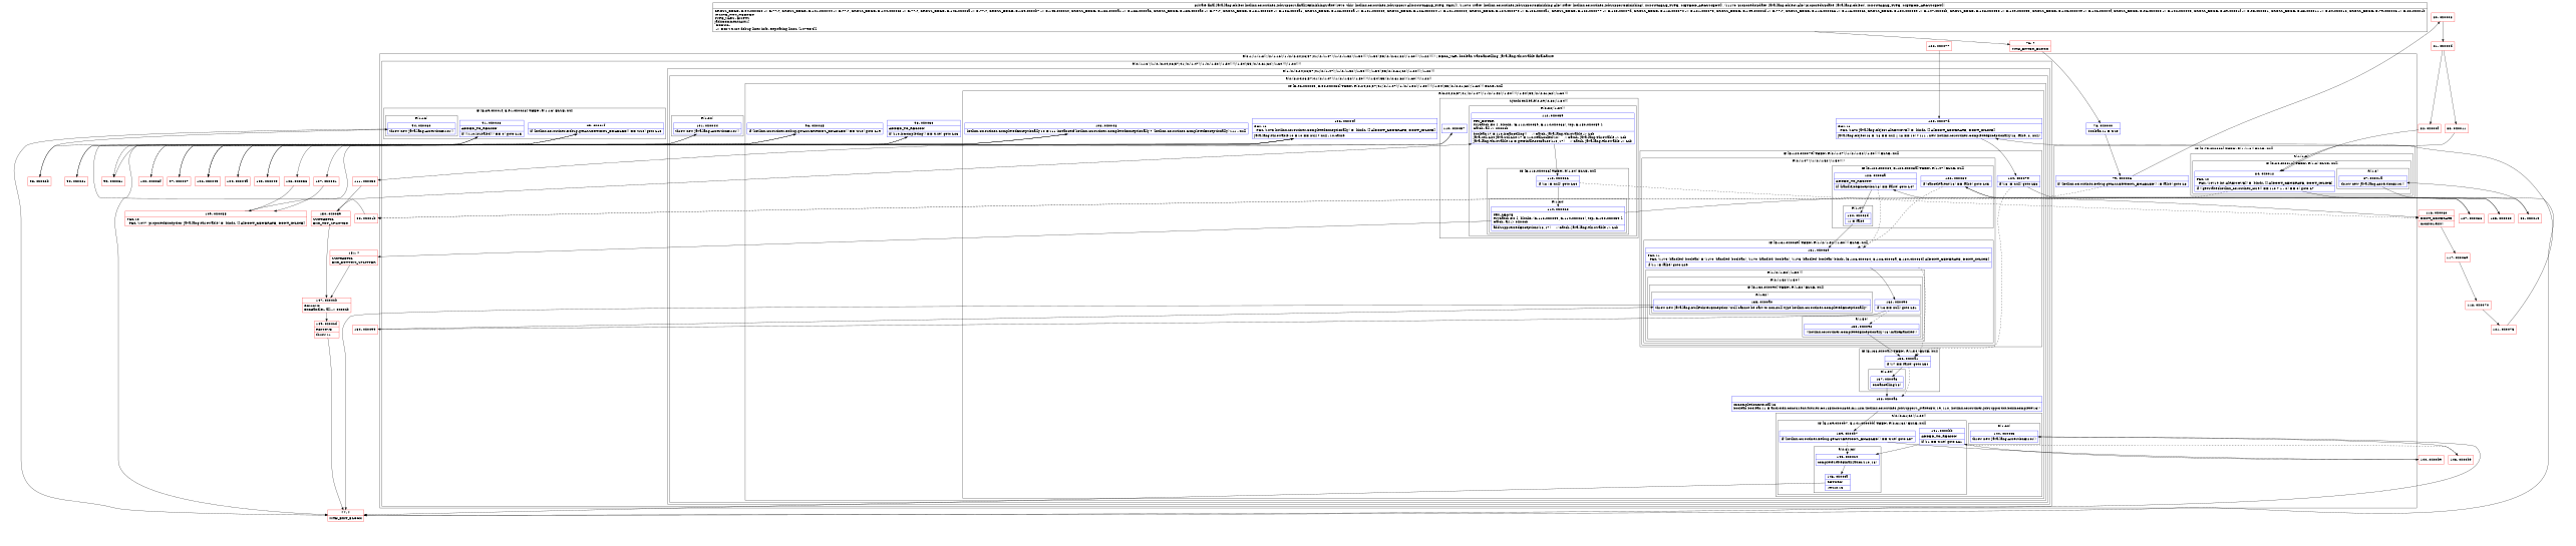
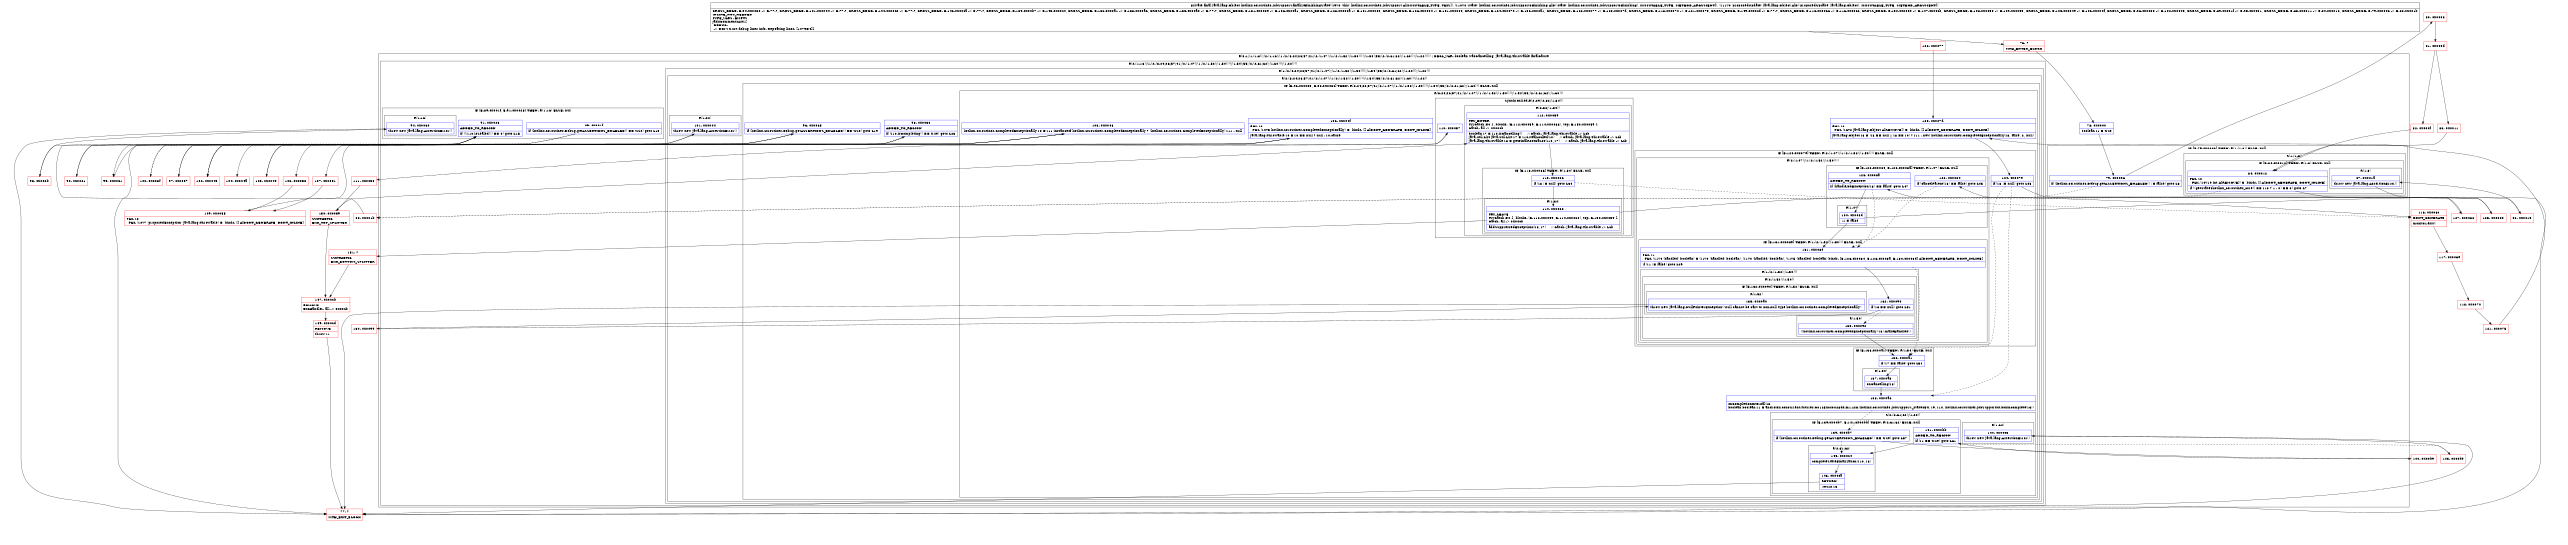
  digraph {
    node [color=red shape=record]
    n1 [color=blue label="{87\:\ 0x001a|throw new java.lang.AssertionError()\l}"]
    n2 [color=blue label="{84\:\ 0x0012|PHI: r0 \l  PHI: (r0v19 int A[REMOVE]) =  binds: [] A[DONT_GENERATE, DONT_INLINE]\l|if ((getState$kotlinx_coroutines_core() == r10 ? 1 : 0) == 0) goto L7\l}"]
    n3 [color=blue label="{79\:\ 0x0006|if (kotlinx.coroutines.Debug.getASSERTIONS_ENABLED() != false) goto L3\l}"]
    n4 [color=blue label="{94\:\ 0x0030|throw new java.lang.AssertionError()\l}"]
    n5 [color=blue label="{89\:\ 0x001f|if (kotlinx.coroutines.Debug.getASSERTIONS_ENABLED() == true) goto L13\l}"]
    n6 [color=blue label="{91\:\ 0x0028|ADDED_TO_REGION\l|if ((!r10.isSealed()) == 0) goto L15\l}"]
    n7 [color=blue label="{114\:\ 0x0068|TRY_LEAVE\lTryCatch #0 \{, blocks: (B:112:0x0059, B:114:0x0068), top: B:150:0x0059 \}\lCatch: all \-\> 0x00cb\l|addSuppressedExceptions(r8, r7)     \/\/ Catch: java.lang.Throwable \-\> Lcb\l}"]
    n8 [color=blue label="{113\:\ 0x0066|if (r8 != null) goto L34\l}"]
    n9 [color=blue label="{112\:\ 0x0059|TRY_ENTER\lTryCatch #0 \{, blocks: (B:112:0x0059, B:114:0x0068), top: B:150:0x0059 \}\lCatch: all \-\> 0x00cb\l|boolean r7 = r10.isCancelling()     \/\/ Catch: java.lang.Throwable \-\> Lcb\ljava.util.List java.util.List r7 = r10.sealLocked(r0)     \/\/ Catch: java.lang.Throwable \-\> Lcb\ljava.lang.Throwable r8 = getFinalRootCause(r10, r7)     \/\/ Catch: java.lang.Throwable \-\> Lcb\l}"]
    n10 [color=blue label="{110\:\ 0x0057}"]
    n11 [color=blue label="{130\:\ 0x008d|r1 = false\l}"]
    n12 [color=blue label="{126\:\ 0x0084|if (cancelParent(r8) == false) goto L45\l}"]
    n13 [color=blue label="{128\:\ 0x008a|ADDED_TO_REGION\l|if (handleJobException(r8) == false) goto L47\l}"]
    n14 [color=blue label="{135\:\ 0x00a0|throw new java.lang.NullPointerException(\"null cannot be cast to non\-null type kotlinx.coroutines.CompletedExceptionally\")\l}"]
    n15 [color=blue label="{132\:\ 0x0090|if (r3 == null) goto L51\l}"]
    n16 [color=blue label="{133\:\ 0x0092|((kotlinx.coroutines.CompletedExceptionally) r3).makeHandled()\l}"]
    n17 [color=blue label="{131\:\ 0x008e|PHI: r1 \l  PHI: (r1v4 'handled' boolean) = (r1v0 'handled' boolean), (r1v0 'handled' boolean), (r1v5 'handled' boolean) binds: [B:126:0x0084, B:128:0x008a, B:130:0x008d] A[DONT_GENERATE, DONT_INLINE]\l|if (r1 != false) goto L49\l}"]
-   n18 [color=blue label="{124\:\ 0x007e|if (r8 != null) goto L53\l}"]
+   n18 [color=blue label="{124\:\ 0x007e|if (r8 != null) goto L43\l}"]
    n19 [color=blue label="{137\:\ 0x00a3|onCancelling(r8)\l}"]
    n20 [color=blue label="{136\:\ 0x00a1|if (r7 == false) goto L54\l}"]
    n21 [color=blue label="{145\:\ 0x00c4|completeStateFinalization(r10, r3)\l}"]
    n22 [color=blue label="{146\:\ 0x00ca|RETURN\l|return r3\l}"]
    n23 [color=blue label="{139\:\ 0x00b7|if (kotlinx.coroutines.Debug.getASSERTIONS_ENABLED() == true) goto L57\l}"]
    n24 [color=blue label="{141\:\ 0x00bb|ADDED_TO_REGION\l|if (r1 == true) goto L61\l}"]
    n25 [color=blue label="{144\:\ 0x00c3|throw new java.lang.AssertionError()\l}"]
    n26 [color=blue label="{103\:\ 0x0048|kotlinx.coroutines.CompletedExceptionally r0 = r11 instanceof kotlinx.coroutines.CompletedExceptionally ? (kotlinx.coroutines.CompletedExceptionally) r11 : null\l}"]
    n27 [color=blue label="{106\:\ 0x004f|PHI: r0 \l  PHI: (r0v5 kotlinx.coroutines.CompletedExceptionally) =  binds: [] A[DONT_GENERATE, DONT_INLINE]\l|java.lang.Throwable r0 = r0 == null ? null : r0.cause\l}"]
    n28 [color=blue label="{123\:\ 0x007d|PHI: r6 \l  PHI: (r6v2 java.lang.Object A[REMOVE]) =  binds: [] A[DONT_GENERATE, DONT_INLINE]\l|java.lang.Object r3 = (r8 == null \|\| r8 == r0) ? r11 : new kotlinx.coroutines.CompletedExceptionally(r8, false, 2, null)\l}"]
    n29 [color=blue label="{138\:\ 0x00a6|onCompletionInternal(r3)\lboolean boolean r1 = androidx.concurrent.futures.C0125xc40028dd.m112m(kotlinx.coroutines.JobSupport._state$FU, r9, r10, kotlinx.coroutines.JobSupportKt.boxIncomplete(r3))\l}"]
    n30 [color=blue label="{96\:\ 0x0035|if (kotlinx.coroutines.Debug.getASSERTIONS_ENABLED() == true) goto L19\l}"]
    n31 [color=blue label="{98\:\ 0x003c|ADDED_TO_REGION\l|if (r10.isCompleting() == true) goto L23\l}"]
    n32 [color=blue label="{101\:\ 0x0044|throw new java.lang.AssertionError()\l}"]
    n33 [color=blue label="{78\:\ 0x0000|boolean r1 = true\l}"]
    n34 [label="{77\:\ ?|MTH_EXIT_BLOCK\l}"]
    n35 [label="{88\:\ 0x001b}"]
    n36 [label="{86\:\ 0x0015}"]
    n37 [label="{80\:\ 0x0008}"]
    n38 [label="{90\:\ 0x0021}"]
    n39 [label="{95\:\ 0x0031}"]
    n40 [label="{93\:\ 0x002b}"]
    n41 [label="{116\:\ 0x006c|DONT_GENERATE\l|monitor\-exit()\l}"]
    n42 [label="{151\:\ ?|SYNTHETIC\lEXC_BOTTOM_SPLITTER\l}"]
    n43 [label="{111\:\ 0x0058}"]
    n44 [label="{127\:\ 0x0086}"]
    n45 [label="{134\:\ 0x0099}"]
    n46 [label="{125\:\ 0x0080}"]
    n47 [label="{140\:\ 0x00b9}"]
    n48 [label="{143\:\ 0x00be}"]
    n49 [label="{104\:\ 0x004a}"]
    n50 [label="{105\:\ 0x004e}"]
    n51 [label="{107\:\ 0x0051}"]
    n52 [label="{108\:\ 0x0053}"]
    n53 [label="{97\:\ 0x0037}"]
    n54 [label="{102\:\ 0x0045}"]
    n55 [label="{100\:\ 0x003f}"]
    n56 [label="{81\:\ 0x000d}"]
    n57 [label="{109\:\ 0x0055|PHI: r0 \l  PHI: (r0v7 'proposedException' java.lang.Throwable) =  binds: [] A[DONT_GENERATE, DONT_INLINE]\l}"]
    n58 [label="{150\:\ 0x0059|SYNTHETIC\lEXC_TOP_SPLITTER\l}"]
    n59 [label="{117\:\ 0x006e}"]
    n60 [label="{147\:\ 0x00cb|REMOVE\lExcHandler: all \-\> 0x00cb\l}"]
    n61 [label="{76\:\ ?|MTH_ENTER_BLOCK\l}"]
    n62 [label="{82\:\ 0x000f}"]
    n63 [label="{83\:\ 0x0011}"]
    n64 [label="{149\:\ 0x00cd|REMOVE\l|throw r1\l}"]
    n65 [label="{118\:\ 0x0070}"]
    n66 [label="{121\:\ 0x0075}"]
    n67 [label="{122\:\ 0x0077}"]
    n68 [label="{private final java.lang.Object kotlinx.coroutines.JobSupport.finalizeFinishingState((r9v0 'this' kotlinx.coroutines.JobSupport A[IMMUTABLE_TYPE, THIS]), (r10v0 'state' kotlinx.coroutines.JobSupport$Finishing A[D('state' kotlinx.coroutines.JobSupport$Finishing), IMMUTABLE_TYPE, METHOD_ARGUMENT]), (r11v0 'proposedUpdate' java.lang.Object A[D('proposedUpdate' java.lang.Object), IMMUTABLE_TYPE, METHOD_ARGUMENT]))  | CROSS_EDGE: B:94:0x0030 \-\> B:77:?, CROSS_EDGE: B:101:0x0044 \-\> B:77:?, CROSS_EDGE: B:144:0x00c3 \-\> B:77:?, CROSS_EDGE: B:146:0x00ca \-\> B:77:?, CROSS_EDGE: B:139:0x00b7 \-\> B:145:0x00c4, CROSS_EDGE: B:136:0x00a1 \-\> B:138:0x00a6, CROSS_EDGE: B:135:0x00a0 \-\> B:77:?, CROSS_EDGE: B:131:0x008e \-\> B:136:0x00a1, CROSS_EDGE: B:128:0x008a \-\> B:131:0x008e, CROSS_EDGE: B:126:0x0084 \-\> B:131:0x008e, CROSS_EDGE: B:124:0x007e \-\> B:136:0x00a1, CROSS_EDGE: B:122:0x0077 \-\> B:123:0x007d, CROSS_EDGE: B:118:0x0070 \-\> B:121:0x0075, CROSS_EDGE: B:149:0x00cd \-\> B:77:?, CROSS_EDGE: B:113:0x0066 \-\> B:116:0x006c, CROSS_EDGE: B:150:0x0059 \-\> B:147:0x00cb, CROSS_EDGE: B:108:0x0053 \-\> B:109:0x0055, CROSS_EDGE: B:105:0x004e \-\> B:106:0x004f, CROSS_EDGE: B:96:0x0035 \-\> B:102:0x0045, CROSS_EDGE: B:89:0x001f \-\> B:95:0x0031, CROSS_EDGE: B:83:0x0011 \-\> B:84:0x0012, CROSS_EDGE: B:79:0x0006 \-\> B:88:0x001b\lINLINE_NOT_NEEDED\lTYPE_VARS: EMPTY\lJadxCommentsAttr\{\l DEBUG: \l \-\> Don't trust debug lines info. Repeating lines: [1479=4]\}\l}" color=""]
    subgraph cluster_1 {
      label="R(3:1|(1:(1:8))|(2:(1:16)|(1:(2:(8:24|26|57|41|(2:(1:47)|(1:(2:(1:52)|(1:50))))|(1:54)|55|(2:(2:61|62)|(1:60)))|(1:22))))) | DECL_VAR: boolean wasCancelling, java.lang.Throwable finalCause\l"
      n33
      subgraph cluster_2 {
        label="IF [B:79:0x0006] THEN: R(1:(1:8)) ELSE: null"
        n3
        subgraph cluster_3 {
          label="R(1:(1:8))"
          subgraph cluster_4 {
            label="IF [B:84:0x0012] THEN: R(1:8) ELSE: null"
            n2
            subgraph cluster_5 {
              label="R(1:8)"
              n1
            }
          }
        }
      }
      subgraph cluster_6 {
        label="R(2:(1:16)|(1:(2:(8:24|26|57|41|(2:(1:47)|(1:(2:(1:52)|(1:50))))|(1:54)|55|(2:(2:61|62)|(1:60)))|(1:22))))"
        subgraph cluster_7 {
          label="IF [B:89:0x001f, B:91:0x0028] THEN: R(1:16) ELSE: null"
          n5
          n6
          subgraph cluster_8 {
            label="R(1:16)"
            n4
          }
        }
        subgraph cluster_9 {
          label="R(1:(2:(8:24|26|57|41|(2:(1:47)|(1:(2:(1:52)|(1:50))))|(1:54)|55|(2:(2:61|62)|(1:60)))|(1:22)))"
          subgraph cluster_10 {
            label="R(2:(8:24|26|57|41|(2:(1:47)|(1:(2:(1:52)|(1:50))))|(1:54)|55|(2:(2:61|62)|(1:60)))|(1:22))"
            subgraph cluster_11 {
              label="IF [B:96:0x0035, B:98:0x003c] THEN: R(8:24|26|57|41|(2:(1:47)|(1:(2:(1:52)|(1:50))))|(1:54)|55|(2:(2:61|62)|(1:60))) ELSE: null"
              n30
              n31
              subgraph cluster_12 {
                label="R(8:24|26|57|41|(2:(1:47)|(1:(2:(1:52)|(1:50))))|(1:54)|55|(2:(2:61|62)|(1:60)))"
                n26
                n27
                n28
                n29
                subgraph cluster_13 {
                  label="Synchronized:R(2:29|(2:32|(1:34)))"
                  n10
                  subgraph cluster_14 {
                    label="R(2:32|(1:34))"
                    n9
                    subgraph cluster_15 {
                      label="IF [B:113:0x0066] THEN: R(1:34) ELSE: null"
                      n8
                      subgraph cluster_16 {
                        label="R(1:34)"
                        n7
                      }
                    }
                  }
                }
                subgraph cluster_17 {
                  label="IF [B:124:0x007e] THEN: R(2:(1:47)|(1:(2:(1:52)|(1:50)))) ELSE: null"
                  n18
                  subgraph cluster_18 {
                    label="R(2:(1:47)|(1:(2:(1:52)|(1:50))))"
                    subgraph cluster_19 {
                      label="IF [B:126:0x0084, B:128:0x008a] THEN: R(1:47) ELSE: null"
                      n12
                      n13
                      subgraph cluster_20 {
                        label="R(1:47)"
                        n11
                      }
                    }
                    subgraph cluster_21 {
                      label="IF [B:131:0x008e] THEN: R(1:(2:(1:52)|(1:50))) ELSE: null"
                      n17
                      subgraph cluster_22 {
                        label="R(1:(2:(1:52)|(1:50)))"
                        subgraph cluster_23 {
                          label="R(2:(1:52)|(1:50))"
                          subgraph cluster_24 {
                            label="IF [B:132:0x0090] THEN: R(1:52) ELSE: null"
                            n15
                            subgraph cluster_25 {
                              label="R(1:52)"
                              n14
                            }
                          }
                          subgraph cluster_26 {
                            label="R(1:50)"
                            n16
                          }
                        }
                      }
                    }
                  }
                }
                subgraph cluster_27 {
                  label="IF [B:136:0x00a1] THEN: R(1:54) ELSE: null"
                  n20
                  subgraph cluster_28 {
                    label="R(1:54)"
                    n19
                  }
                }
                subgraph cluster_29 {
                  label="R(2:(2:61|62)|(1:60))"
                  subgraph cluster_30 {
                    label="IF [B:139:0x00b7, B:141:0x00bb] THEN: R(2:61|62) ELSE: null"
                    n23
                    n24
                    subgraph cluster_31 {
                      label="R(2:61|62)"
                      n21
                      n22
                    }
                  }
                  subgraph cluster_32 {
                    label="R(1:60)"
                    n25
                  }
                }
              }
            }
            subgraph cluster_33 {
              label="R(1:22)"
              n32
            }
          }
        }
      }
    }
    n1 -> n34
    n2 -> n35 [style=dashed]
    n2 -> n36
    n3 -> n35 [style=dashed]
    n3 -> n37
    n4 -> n34
    n5 -> n38
    n5 -> n39 [style=dashed]
    n6 -> n39 [style=dashed]
    n6 -> n40
    n7 -> n41
    n7 -> n42
    n8 -> n7
    n8 -> n41 [style=dashed]
    n9 -> n8
    n10 -> n43
    n11 -> n17
    n12 -> n17 [style=dashed]
-   n12 -> n44
+   n11 -> n44
    n13 -> n11
    n13 -> n17 [style=dashed]
    n14 -> n34
    n15 -> n16 [style=dashed]
    n15 -> n45
    n16 -> n20
    n17 -> n15
    n17 -> n20 [style=dashed]
    n18 -> n20 [style=dashed]
    n18 -> n46
    n19 -> n29
    n20 -> n19
-   n20 -> n29 [style=dashed]
+   n18 -> n29 [style=dashed]
    n21 -> n22
    n22 -> n34
    n23 -> n21 [style=dashed]
    n23 -> n47
    n24 -> n21
    n24 -> n48 [style=dashed]
    n25 -> n34
    n26 -> n49
    n26 -> n50
    n27 -> n51
    n27 -> n52
    n28 -> n18
-   n29 -> n23
+   n29 -> n23 [style=dashed]
    n30 -> n53
    n30 -> n54 [style=dashed]
    n31 -> n54
    n31 -> n55 [style=dashed]
    n32 -> n34
    n33 -> n3
-   n35 -> n5
+   n35 -> n6
    n36 -> n1
    n37 -> n56
    n38 -> n6
    n39 -> n30
    n40 -> n4
    n41 -> n59
    n42 -> n60
    n43 -> n58
    n44 -> n13
    n45 -> n14
    n46 -> n12
    n47 -> n24
    n48 -> n25
-   n49 -> n27
    n50 -> n27
    n51 -> n57
    n52 -> n57
    n53 -> n31
    n54 -> n26
    n55 -> n32
    n56 -> n62
    n56 -> n63
    n57 -> n10
    n58 -> n9
    n58 -> n60
    n59 -> n65
    n60 -> n64
    n61 -> n33
    n62 -> n2
    n63 -> n2
    n64 -> n34
    n65 -> n66
    n66 -> n28
    n67 -> n28
    n68 -> n61
  }
